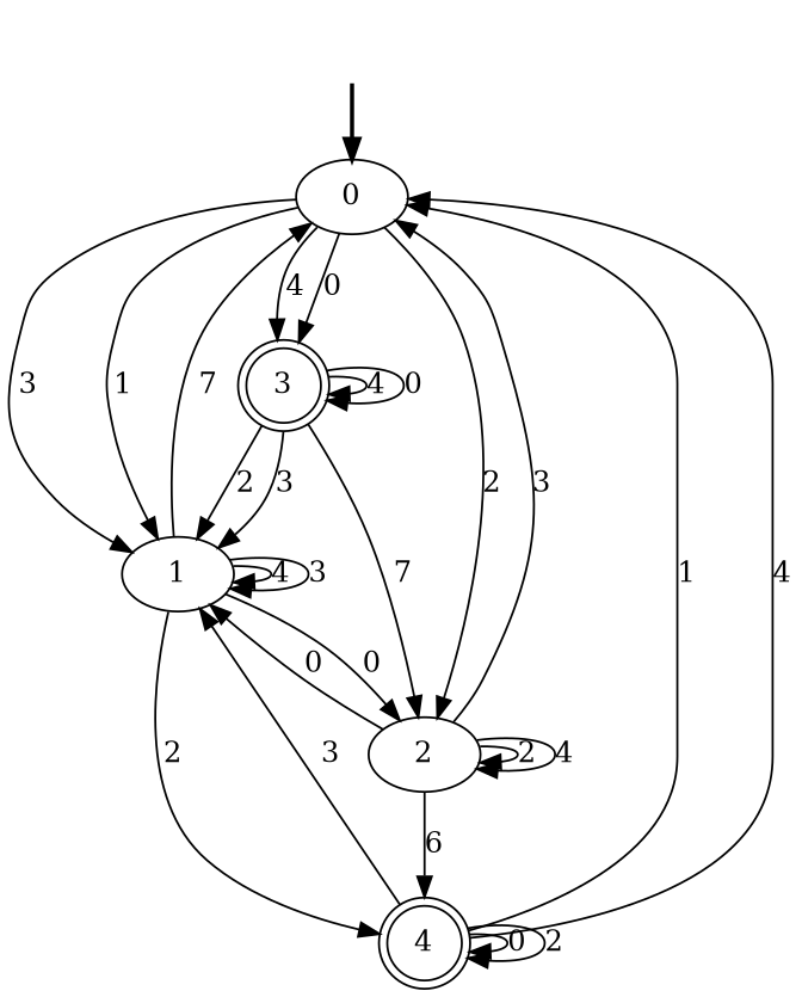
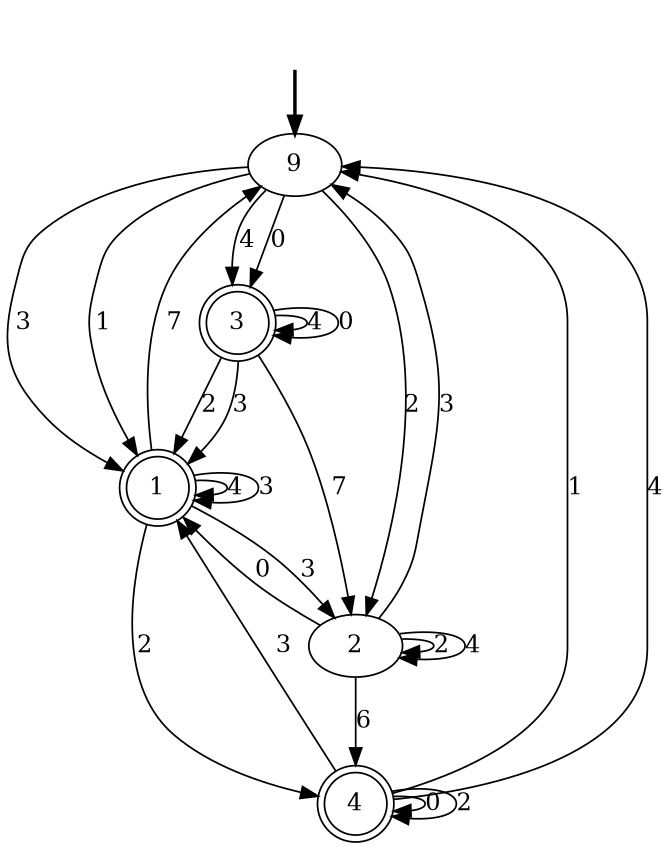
  digraph {
    fake [style=invisible]
-   0 [root=true]
-   1
+   0 [root=true label=9]
+   1 [shape=doublecircle]
    2
    3 [shape=doublecircle]
    4 [shape=doublecircle]
    fake -> 0 [style=bold]
    0 -> 1 [label=3]
    0 -> 1 [label=1]
    0 -> 2 [label=2]
    0 -> 3 [label=4]
    0 -> 3 [label=0]
    1 -> 0 [label=7]
    1 -> 1 [label=4]
    1 -> 1 [label=3]
-   1 -> 2 [label=0]
+   1 -> 2 [label=3]
    1 -> 4 [label=2]
    2 -> 0 [label=3]
    2 -> 1 [label=0]
    2 -> 2 [label=2]
    2 -> 2 [label=4]
    2 -> 4 [label=6]
    3 -> 1 [label=2]
    3 -> 1 [label=3]
    3 -> 2 [label=7]
    3 -> 3 [label=4]
    3 -> 3 [label=0]
    4 -> 0 [label=1]
    4 -> 0 [label=4]
    4 -> 1 [label=3]
    4 -> 4 [label=0]
    4 -> 4 [label=2]
  }
